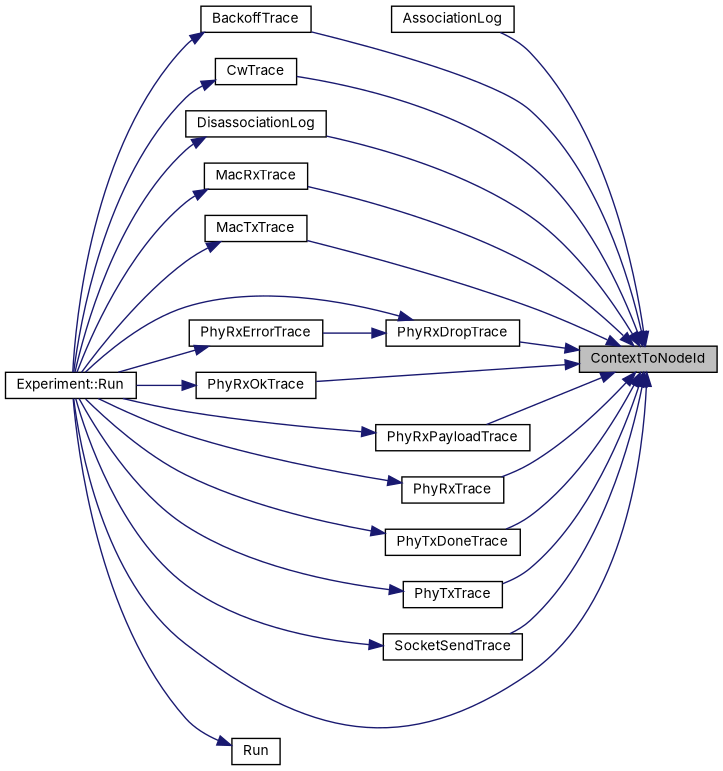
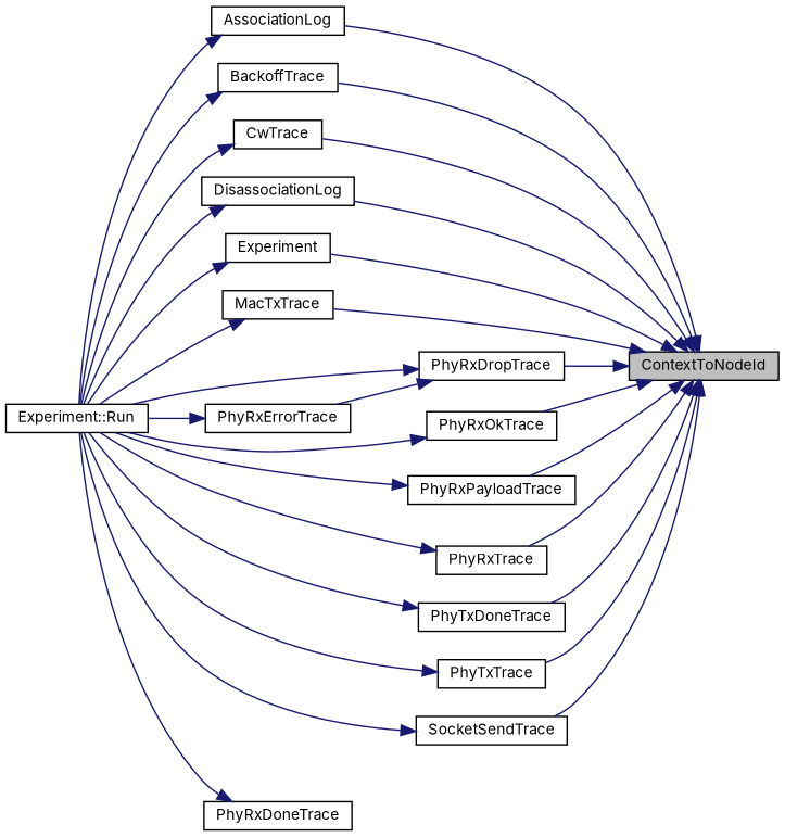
  digraph {
    fontname=Inter
    rankdir=RL
    node [color=black fillcolor=white fontname=Inter fontsize=10 shape=record style=filled]
    edge [color=midnightblue dir=back fontname=Inter fontsize=10 labelfontname=Helvetica labelfontsize=10 style=solid]
    n1 [fillcolor=grey75 fontcolor=black height=0.2 label=ContextToNodeId width=0.4]
    n2 [height=0.2 label=AssociationLog width=0.4]
    n3 [height=0.2 label=BackoffTrace width=0.4]
    n4 [height=0.2 label=CwTrace width=0.4]
    n5 [height=0.2 label=DisassociationLog width=0.4]
-   n6 [height=0.2 label=MacRxTrace width=0.4]
+   n6 [height=0.2 label=Experiment width=0.4]
    n7 [height=0.2 label=MacTxTrace width=0.4]
    n8 [height=0.2 label=PhyRxDropTrace width=0.4]
    n9 [height=0.2 label=PhyRxOkTrace width=0.4]
    n10 [height=0.2 label=PhyRxPayloadTrace width=0.4]
    n11 [height=0.2 label=PhyRxTrace width=0.4]
    n12 [height=0.2 label=PhyTxDoneTrace width=0.4]
    n13 [height=0.2 label=PhyTxTrace width=0.4]
    n14 [height=0.2 label=SocketSendTrace width=0.4]
    n15 [height=0.2 label="Experiment::Run" width=0.4]
-   n16 [height=0.2 label=Run width=0.4]
+   n16 [height=0.2 label=PhyRxDoneTrace width=0.4]
    n17 [height=0.2 label=PhyRxErrorTrace width=0.4]
    n1 -> n2
    n1 -> n3
    n1 -> n4
    n1 -> n5
    n1 -> n6
    n1 -> n7
    n1 -> n8
    n1 -> n9
    n1 -> n10
    n1 -> n11
    n1 -> n12
    n1 -> n13
    n1 -> n14
-   n1 -> n15
+   n2 -> n15
    n3 -> n15
    n4 -> n15
    n5 -> n15
    n6 -> n15
    n7 -> n15
    n8 -> n15
    n8 -> n17
    n9 -> n15
    n10 -> n15
    n11 -> n15
    n12 -> n15
    n13 -> n15
    n14 -> n15
    n16 -> n15
    n17 -> n15
  }
